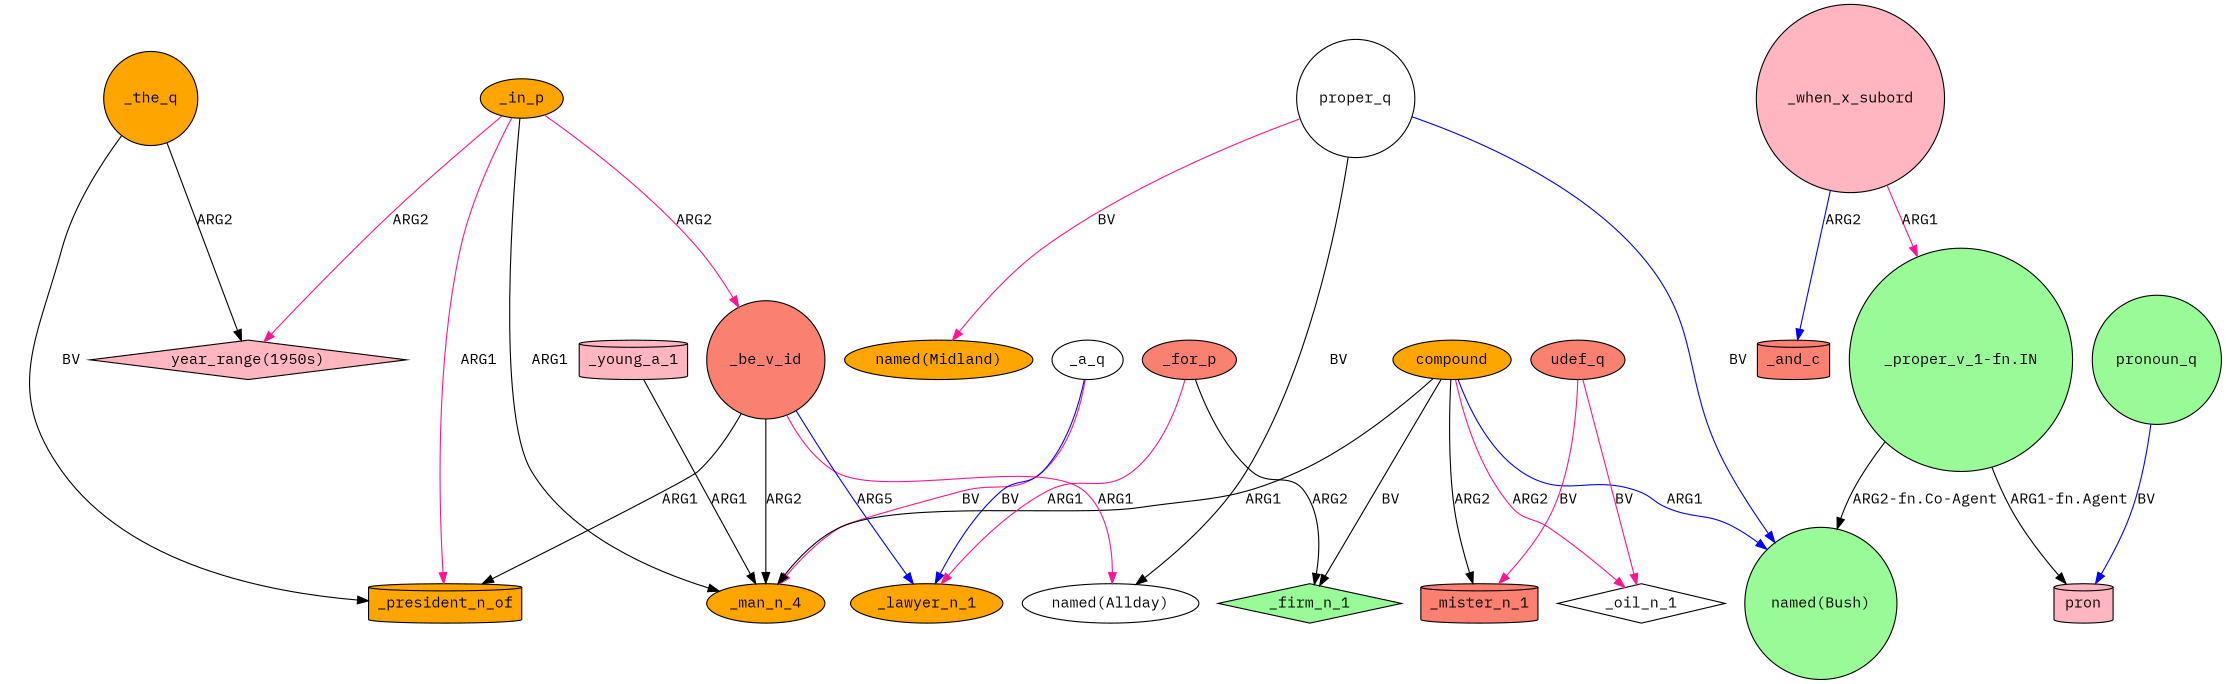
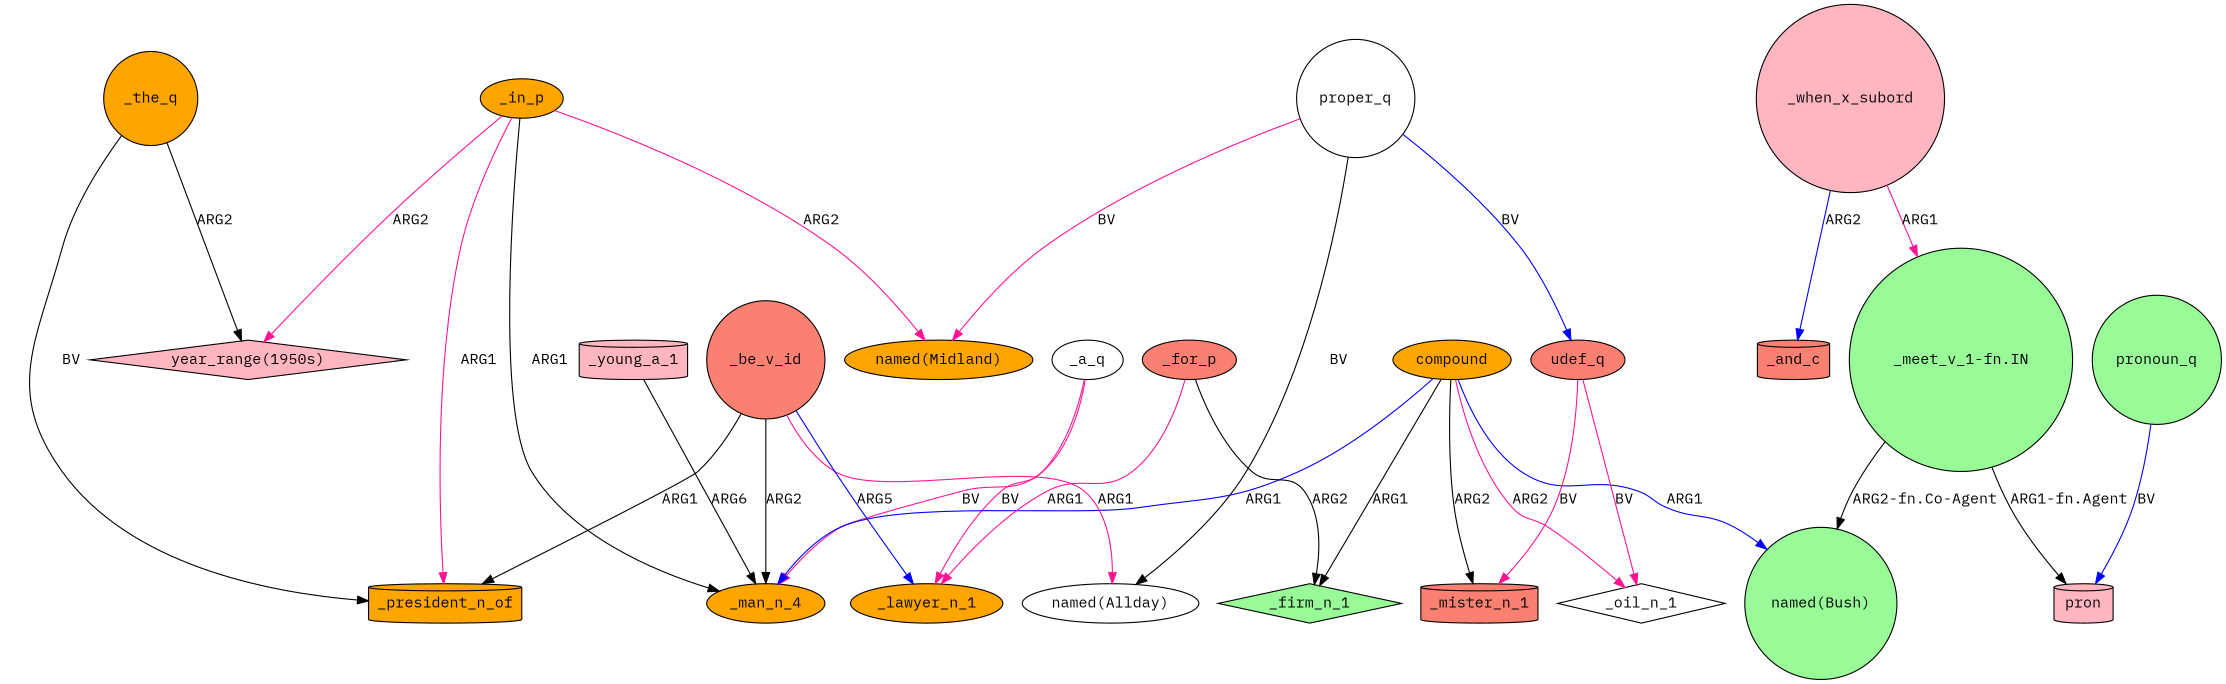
  digraph {
    fontname="IBM Plex Mono"
    node [fillcolor=orange fontname="IBM Plex Mono" shape=ellipse style=filled]
    edge [color=black fontname="IBM Plex Mono"]
    proper_q [fillcolor=white shape=circle]
    "named(Midland)"
    "named(Bush)" [fillcolor=palegreen shape=circle]
    "named(Allday)" [fillcolor=white]
    _in_p
    n6 [label=_man_n_4]
    "year_range(1950s)" [fillcolor=lightpink shape=diamond]
    _president_n_of [shape=cylinder]
-   "_meet_v_1-fn.IN" [fillcolor=palegreen shape=circle label="_proper_v_1-fn.IN"]
+   "_meet_v_1-fn.IN" [fillcolor=palegreen shape=circle]
    pron [fillcolor=lightpink shape=cylinder]
    _a_q [fillcolor=white]
    _lawyer_n_1
    _firm_n_1 [fillcolor=palegreen shape=diamond]
    compound
    _mister_n_1 [fillcolor=salmon shape=cylinder]
    _oil_n_1 [fillcolor=white shape=diamond]
    _be_v_id [fillcolor=salmon shape=circle]
    udef_q [fillcolor=salmon]
    pronoun_q [fillcolor=palegreen shape=circle]
    _when_x_subord [fillcolor=lightpink shape=circle]
    _and_c [fillcolor=salmon shape=cylinder]
    _the_q [shape=circle]
    _for_p [fillcolor=salmon]
    _young_a_1 [fillcolor=lightpink shape=cylinder]
    proper_q -> "named(Midland)" [color=deeppink label=BV]
-   proper_q -> "named(Bush)" [color=blue label=BV]
+   proper_q -> udef_q [color=blue label=BV]
    proper_q -> "named(Allday)" [label=BV]
-   _in_p -> _be_v_id [color=deeppink label=ARG2]
+   _in_p -> "named(Midland)" [color=deeppink label=ARG2]
    _in_p -> n6 [label=ARG1]
    _in_p -> "year_range(1950s)" [color=deeppink label=ARG2]
    _in_p -> _president_n_of [color=deeppink label=ARG1]
    "_meet_v_1-fn.IN" -> "named(Bush)" [label="ARG2-fn.Co-Agent"]
    "_meet_v_1-fn.IN" -> pron [label="ARG1-fn.Agent"]
    _a_q -> n6 [color=deeppink label=BV]
-   _a_q -> _lawyer_n_1 [color=blue label=BV]
+   _a_q -> _lawyer_n_1 [color=deeppink label=BV]
    compound -> "named(Bush)" [color=blue label=ARG1]
-   compound -> n6 [label=ARG1]
-   compound -> _firm_n_1 [label=BV]
+   compound -> n6 [color=blue label=ARG1]
+   compound -> _firm_n_1 [label=ARG1]
    compound -> _mister_n_1 [label=ARG2]
    compound -> _oil_n_1 [color=deeppink label=ARG2]
    _be_v_id -> "named(Allday)" [color=deeppink label=ARG1]
    _be_v_id -> n6 [label=ARG2]
    _be_v_id -> _president_n_of [label=ARG1]
    _be_v_id -> _lawyer_n_1 [color=blue label=ARG5]
    udef_q -> _mister_n_1 [color=deeppink label=BV]
    udef_q -> _oil_n_1 [color=deeppink label=BV]
    pronoun_q -> pron [color=blue label=BV]
    _when_x_subord -> "_meet_v_1-fn.IN" [color=deeppink label=ARG1]
    _when_x_subord -> _and_c [color=blue label=ARG2]
    _the_q -> "year_range(1950s)" [label=ARG2]
    _the_q -> _president_n_of [label=BV]
    _for_p -> _lawyer_n_1 [color=deeppink label=ARG1]
    _for_p -> _firm_n_1 [label=ARG2]
-   _young_a_1 -> n6 [label=ARG1]
+   _young_a_1 -> n6 [label=ARG6]
  }
